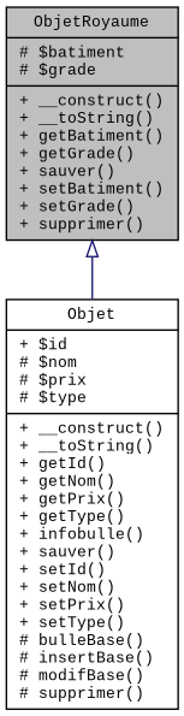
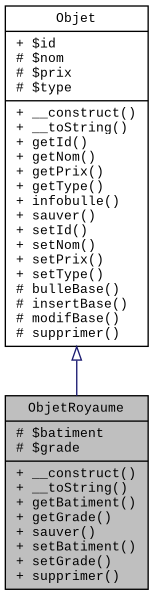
  digraph {
    fontname="Liberation Mono"
    node [color=black fontname="Liberation Mono" fontsize=10 shape=record]
    n1 [fillcolor=grey75 fontcolor=black height=0.2 label="{ObjetRoyaume\n|# $batiment\l# $grade\l|+ __construct()\l+ __toString()\l+ getBatiment()\l+ getGrade()\l+ sauver()\l+ setBatiment()\l+ setGrade()\l+ supprimer()\l}" style=filled width=0.4]
    n2 [height=0.2 label="{Objet\n|+ $id\l# $nom\l# $prix\l# $type\l|+ __construct()\l+ __toString()\l+ getId()\l+ getNom()\l+ getPrix()\l+ getType()\l+ infobulle()\l+ sauver()\l+ setId()\l+ setNom()\l+ setPrix()\l+ setType()\l# bulleBase()\l# insertBase()\l# modifBase()\l# supprimer()\l}" width=0.4]
-   n1 -> n2 [arrowtail=empty color=midnightblue dir=back fontname="Liberation Mono" fontsize=10 labelfontname=FreeSans labelfontsize=10 style=solid]
+   n2 -> n1 [arrowtail=empty color=midnightblue dir=back fontname="Liberation Mono" fontsize=10 labelfontname=FreeSans labelfontsize=10 style=solid]
  }
